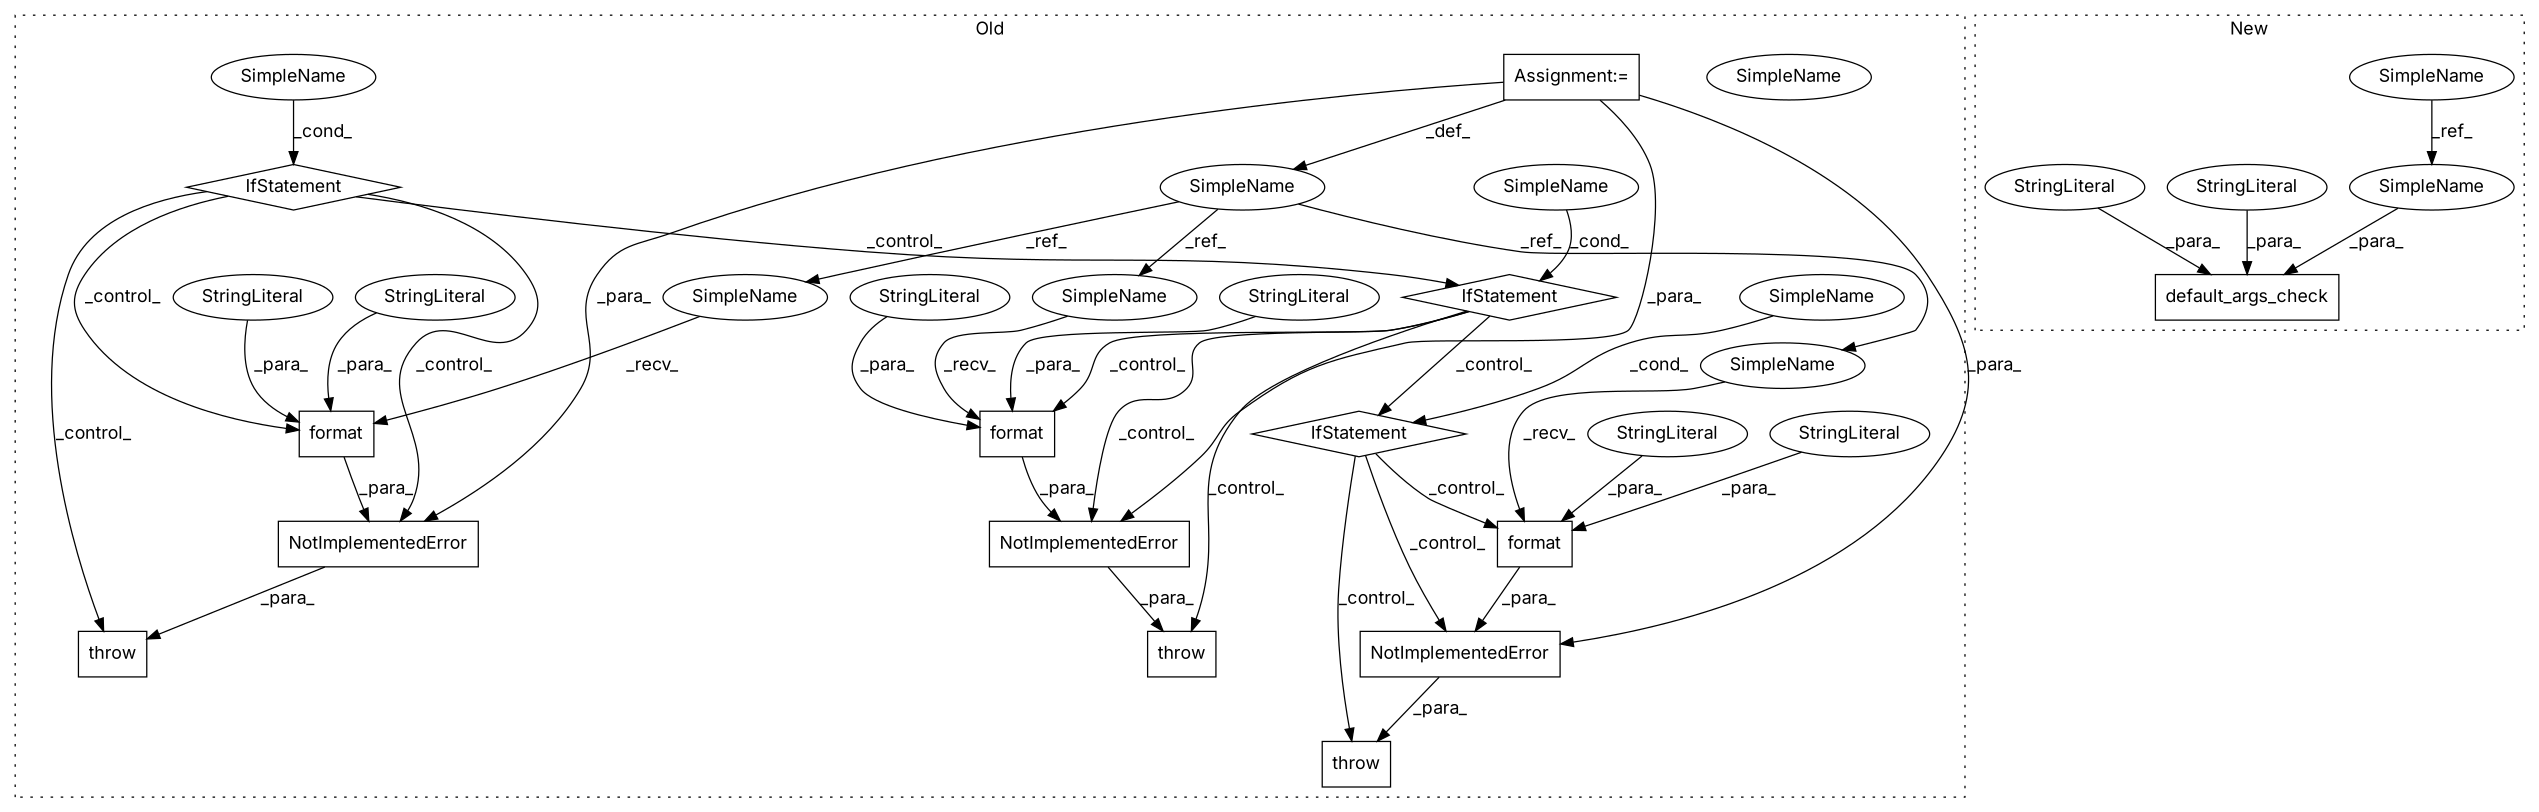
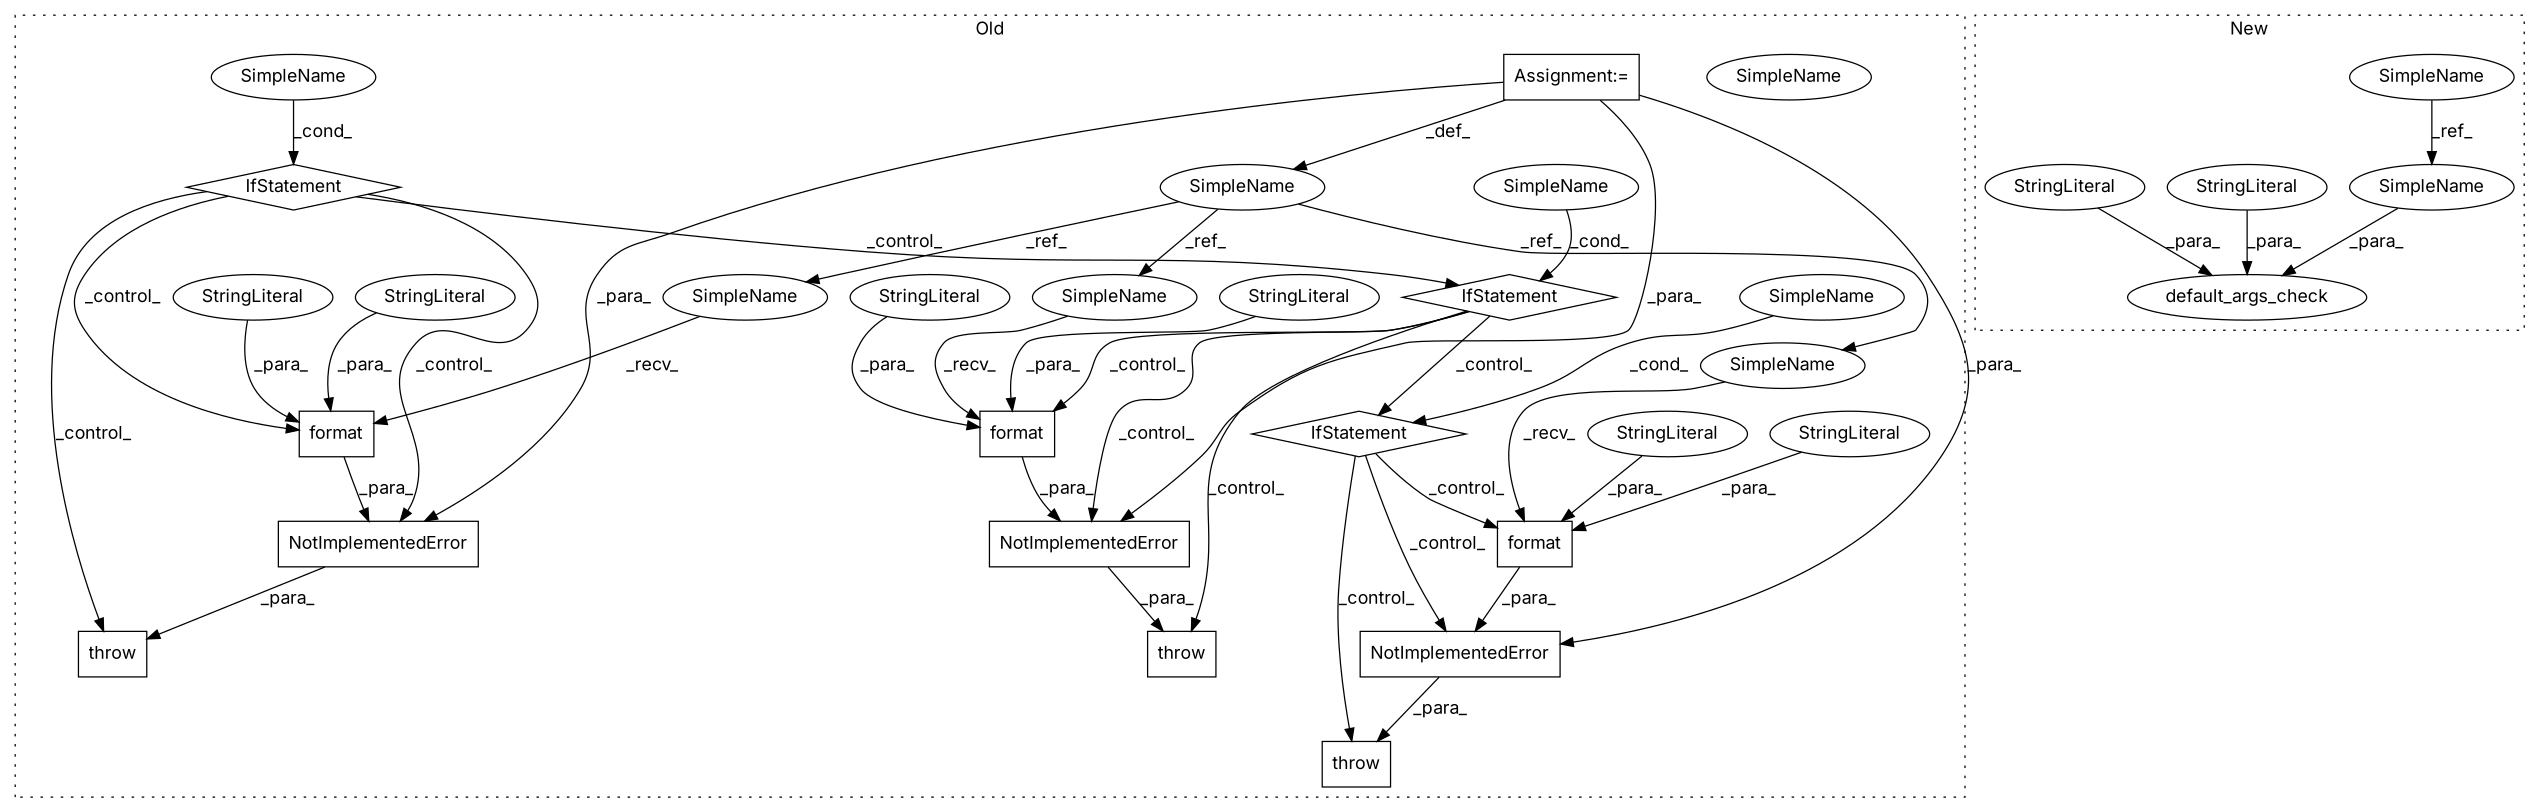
  digraph {
    fontname=Inter
    node [a=42 l=16 s=822 shape=ellipse fontname=Inter]
    edge [fontname=Inter]
    n1 [a=32 l="7,1" label=format s="2191,2225" shape=box]
    n2 [a=32 l="7,1" label=format s="2563,2596" shape=box]
    n3 [l=17 label=SimpleName s=2372]
    n4 [a=53 l=6 label=throw s=2399 shape=box]
    n5 [l=15 label=SimpleName s=2495]
    n6 [a=53 l=6 label=throw s=2520 shape=box]
    n7 [a=32 l="7,1" label=format s="2442,2477" shape=box]
    n8 [a=53 l=6 label=throw s=2148 shape=box]
    n9 [a=25 l="4,2" label=IfStatement s="2491,2510" shape=diamond]
    n10 [label=SimpleName]
    n11 [a=25 l="4,2" label=IfStatement s="2368,2389" shape=diamond]
    n12 [l=13 label=SimpleName s=1882]
    n13 [a=25 l="4,2" label=IfStatement s="1878,1895" shape=diamond]
    n14 [a=32 l="20,1" label=NotImplementedError s="2526,2597" shape=box]
    n15 [a=45 l=8 label=StringLiteral s=2588]
    n16 [a=32 l="20,1" label=NotImplementedError s="2154,2226" shape=box]
    n17 [a=45 l=8 label=StringLiteral s=2469]
    n18 [a=32 l="20,1" label=NotImplementedError s="2405,2478" shape=box]
    n19 [a=45 l=17 label=StringLiteral s=2570]
    n20 [a=7 label="Assignment:=" shape=box]
    n21 [a=45 l=8 label=StringLiteral s=2217]
    n22 [a=45 l=19 label=StringLiteral s=2449]
    n23 [a=45 l=18 label=StringLiteral s=2198]
    n24 [label=SimpleName s=2425]
    n25 [label=SimpleName s=2174]
    n26 [label=SimpleName s=2546]
    n27 [l=13 label=SimpleName s=1882]
-   n28 [a=32 l="19,1" label=default_args_check s="1845,1902" shape=box]
+   n28 [a=32 l="19,1" label=default_args_check s="1845,1902"]
    n29 [l=13 label=SimpleName s=548]
    n30 [a=45 l=15 label=StringLiteral s=1878]
    n31 [a=45 l=8 label=StringLiteral s=1894]
    n32 [l=13 label=SimpleName s=1864]
    subgraph cluster_1 {
      label=Old
      style=dotted
      n1
      n2
      n3
      n4
      n5
      n6
      n7
      n8
      n9
      n10
      n11
      n12
      n13
      n14
      n15
      n16
      n17
      n18
      n19
      n20
      n21
      n22
      n23
      n24
      n25
      n26
      n27
    }
    subgraph cluster_2 {
      label=New
      style=dotted
      n28
      n29
      n30
      n31
      n32
    }
    n1 -> n16 [label=_para_]
    n2 -> n14 [label=_para_]
    n3 -> n11 [label=_cond_]
    n5 -> n9 [label=_cond_]
    n7 -> n18 [label=_para_]
    n9 -> n2 [label=_control_]
    n9 -> n6 [label=_control_]
    n9 -> n14 [label=_control_]
    n10 -> n24 [label=_ref_]
    n10 -> n25 [label=_ref_]
    n10 -> n26 [label=_ref_]
    n11 -> n4 [label=_control_]
    n11 -> n7 [label=_control_]
    n11 -> n9 [label=_control_]
    n11 -> n18 [label=_control_]
    n13 -> n1 [label=_control_]
    n13 -> n8 [label=_control_]
    n13 -> n11 [label=_control_]
    n13 -> n16 [label=_control_]
    n14 -> n6 [label=_para_]
    n15 -> n2 [label=_para_]
    n16 -> n8 [label=_para_]
    n17 -> n7 [label=_para_]
    n18 -> n4 [label=_para_]
    n19 -> n2 [label=_para_]
    n20 -> n10 [label=_def_]
    n20 -> n14 [label=_para_]
    n20 -> n16 [label=_para_]
    n20 -> n18 [label=_para_]
    n21 -> n1 [label=_para_]
    n22 -> n7 [label=_para_]
    n23 -> n1 [label=_para_]
    n24 -> n7 [label=_recv_]
    n25 -> n1 [label=_recv_]
    n26 -> n2 [label=_recv_]
    n27 -> n13 [label=_cond_]
    n29 -> n32 [label=_ref_]
    n30 -> n28 [label=_para_]
    n31 -> n28 [label=_para_]
    n32 -> n28 [label=_para_]
  }
